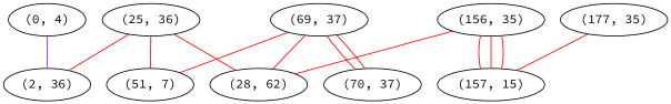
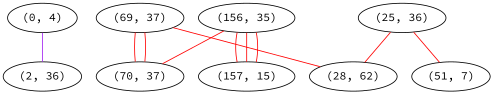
  graph {
    fontname="Source Code Pro"
    node [fontname="Source Code Pro"]
    edge [color=red fontname="Source Code Pro" weight=1]
    n1 [label="(0, 4)"]
    "(2, 36)"
    "(69, 37)"
    "(51, 7)"
    "(70, 37)"
    "(28, 62)"
    "(25, 36)"
    "(156, 35)"
    n9 [label="(157, 15)"]
-   "(177, 35)"
    n1 -- "(2, 36)" [color=purple weight=4]
-   "(69, 37)" -- "(51, 7)"
    "(69, 37)" -- "(70, 37)"
    "(69, 37)" -- "(70, 37)"
    "(69, 37)" -- "(28, 62)"
-   "(25, 36)" -- "(2, 36)"
    "(25, 36)" -- "(51, 7)"
    "(25, 36)" -- "(28, 62)"
-   "(156, 35)" -- "(28, 62)"
+   "(156, 35)" -- "(70, 37)"
    "(156, 35)" -- n9
    "(156, 35)" -- n9
    "(156, 35)" -- n9
-   "(177, 35)" -- n9
  }
